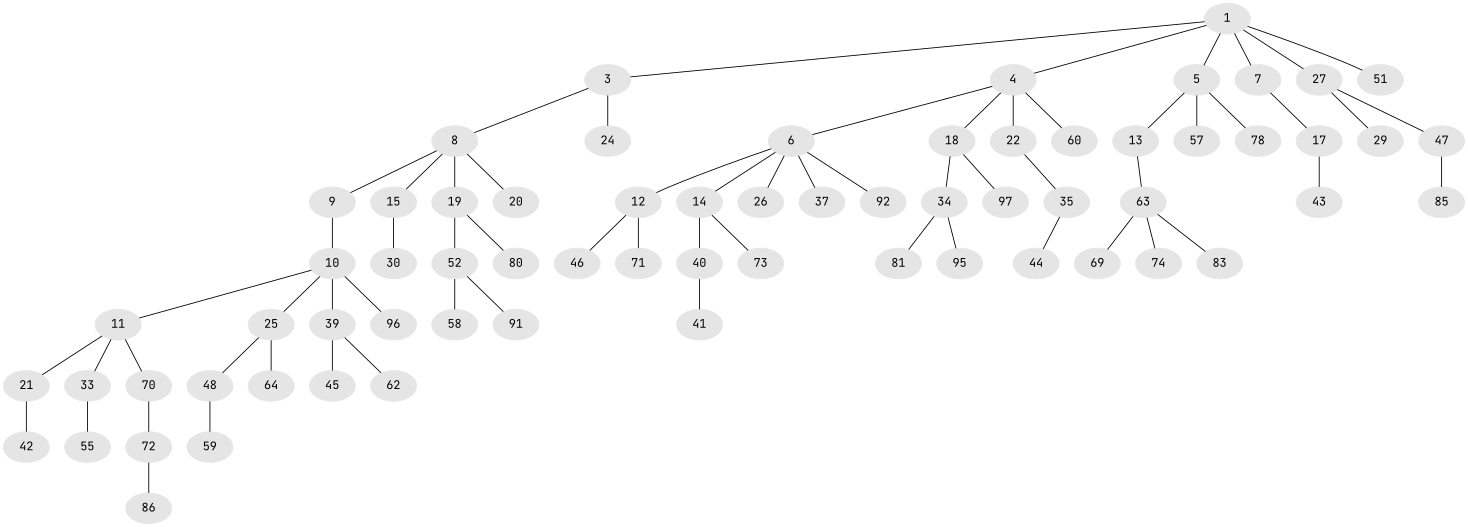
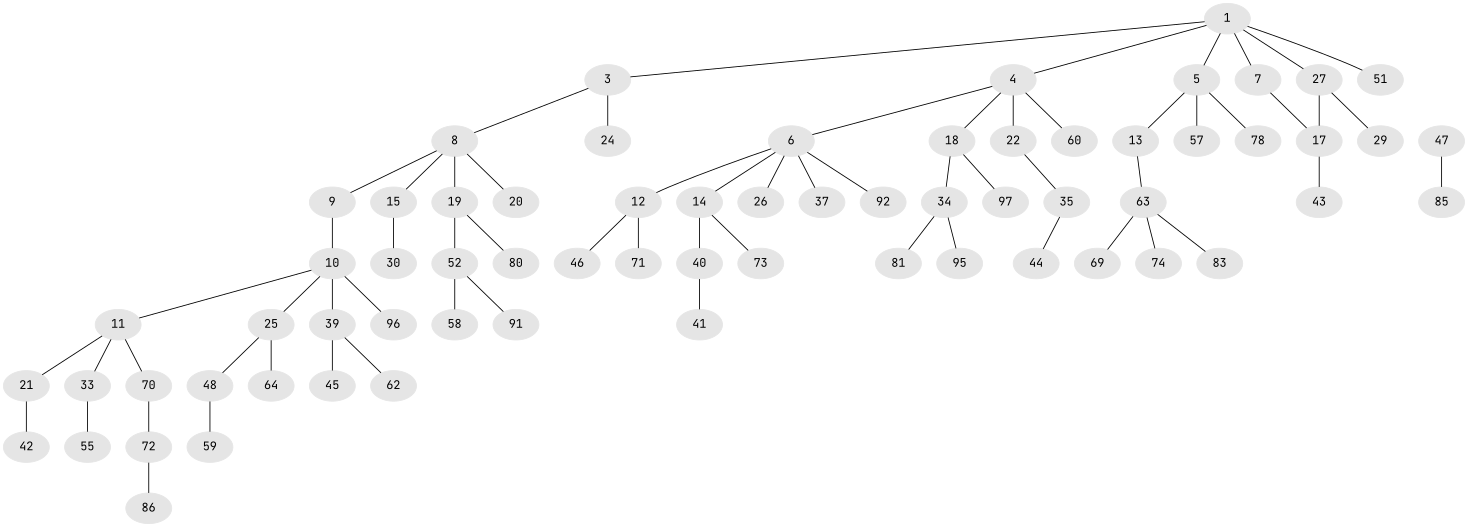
  graph {
    fontname="JetBrains Mono"
    node [color=gray90 fontname="JetBrains Mono" style=filled]
    edge [fontname="JetBrains Mono"]
    1 [super="+2"]
    3
    4
    5
    7 [super="+56"]
    27
    51 [super="+54"]
    8
    24
    6 [super="+23"]
    18 [super="+82+76"]
    22 [super="+28"]
    60
    13 [super="+53+16"]
    57
    78
    17 [super="+67"]
    29
    47
    9
    15
    19 [super="+49+65"]
    20
    12
    14 [super="+68"]
    26
    37
    92
    34
    97
    35 [super="+36"]
    63
    46 [super="+94"]
    71 [super="+88"]
    40
    73
    43
    10
    30
    52
    80
    11
    25 [super="+32"]
    39
    96
    21 [super="+38+31+79"]
    33
    n48 [label=70]
    48
    64
    45
    62
    42
    55
    72 [super="+84+77"]
    69
    74 [super="+90"]
    n58 [label=83]
    41 [super="+70"]
    81
    95
    58
    91
    44 [super="+61"]
    59
    85
    86
    1 -- 3
    1 -- 4
    1 -- 5
    1 -- 7
    1 -- 27
    1 -- 51
    3 -- 8
    3 -- 24
    4 -- 6
    4 -- 18
    4 -- 22
    4 -- 60
    5 -- 13
    5 -- 57
    5 -- 78
    7 -- 17
    27 -- 29
-   27 -- 47
+   27 -- 17
    8 -- 9
    8 -- 15
    8 -- 19
    8 -- 20
    6 -- 12
    6 -- 14
    6 -- 26
    6 -- 37
    6 -- 92
    18 -- 34
    18 -- 97
    22 -- 35
    13 -- 63
    17 -- 43
    47 -- 85
    9 -- 10
    15 -- 30
    19 -- 52
    19 -- 80
    12 -- 46
    12 -- 71
    14 -- 40
    14 -- 73
    34 -- 81
    34 -- 95
    35 -- 44
    63 -- 69
    63 -- 74
    63 -- n58
    40 -- 41
    10 -- 11
    10 -- 25
    10 -- 39
    10 -- 96
    52 -- 58
    52 -- 91
    11 -- 21
    11 -- 33
    11 -- n48
    25 -- 48
    25 -- 64
    39 -- 45
    39 -- 62
    21 -- 42
    33 -- 55
    n48 -- 72
    48 -- 59
    72 -- 86
  }
